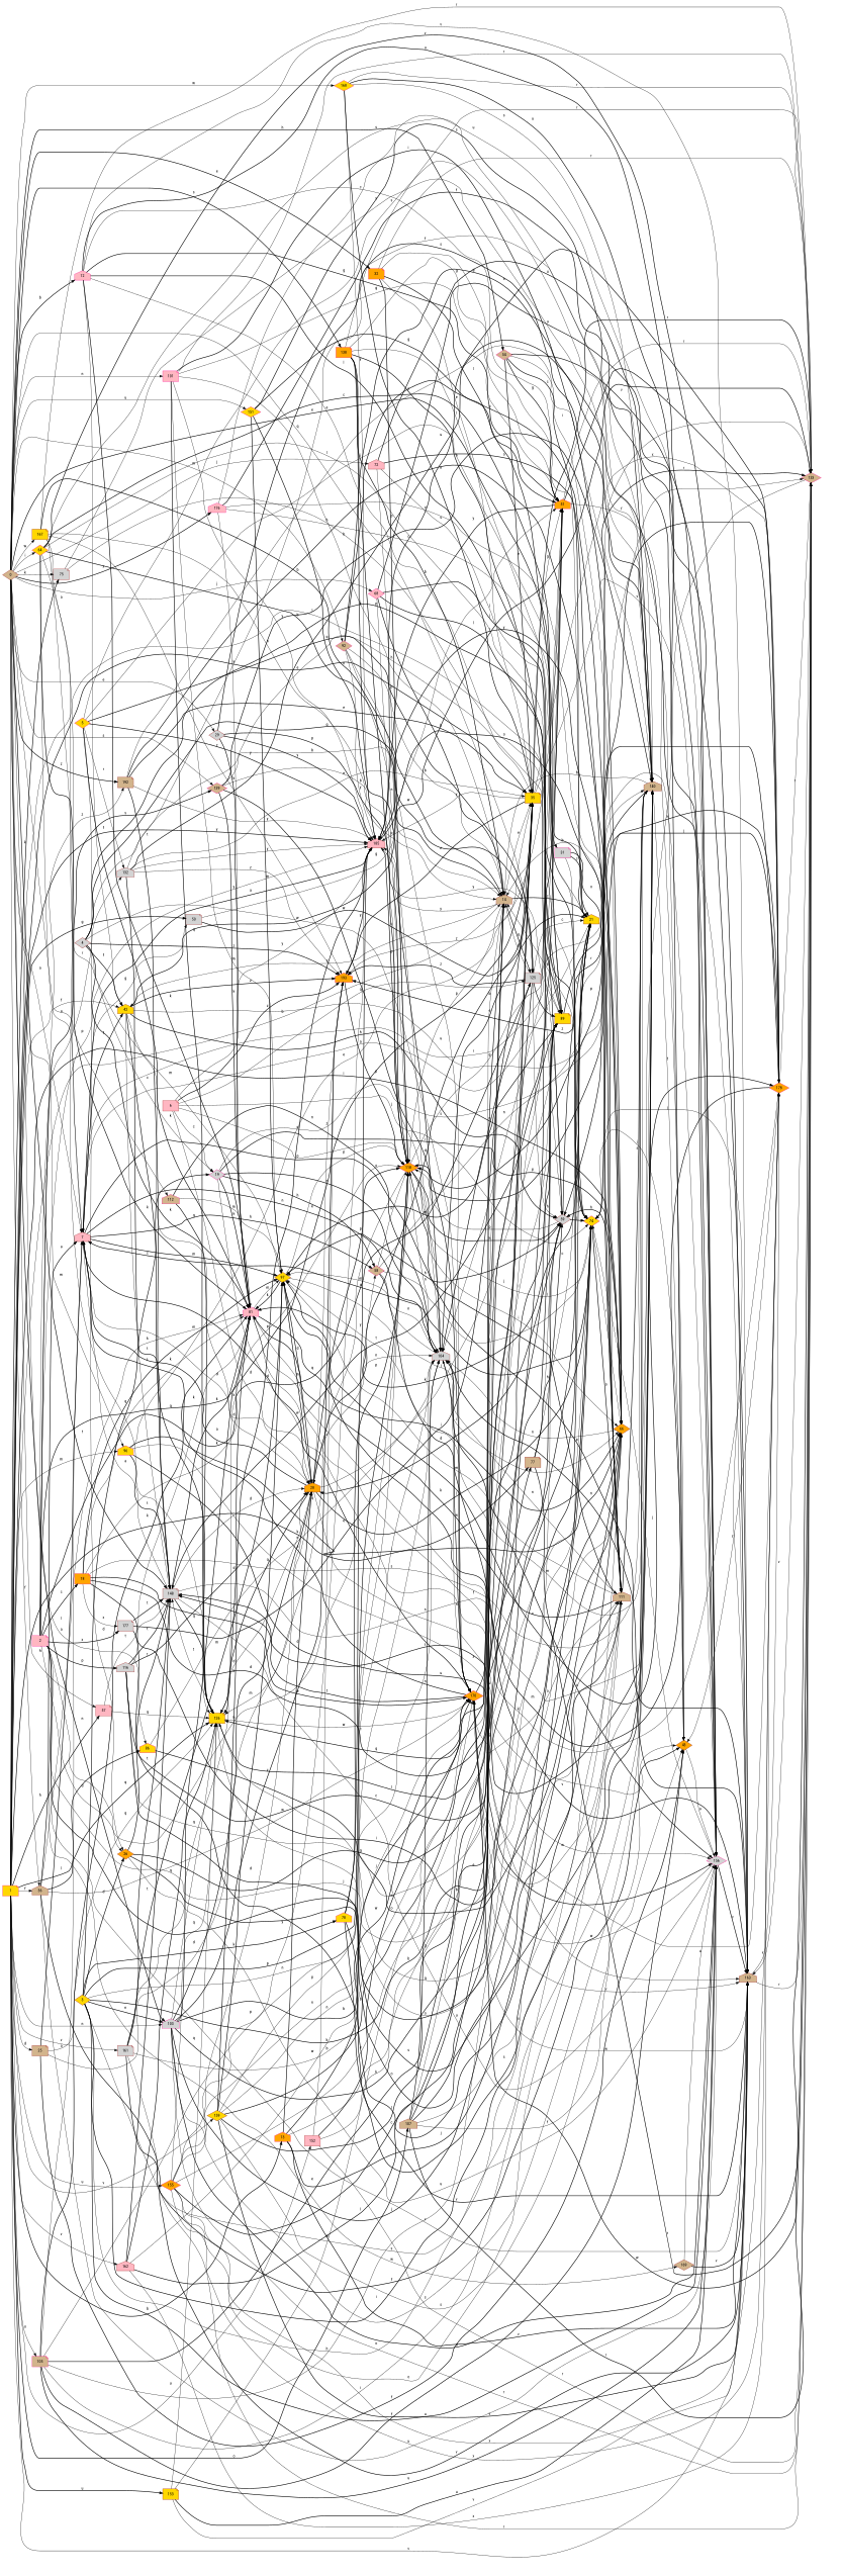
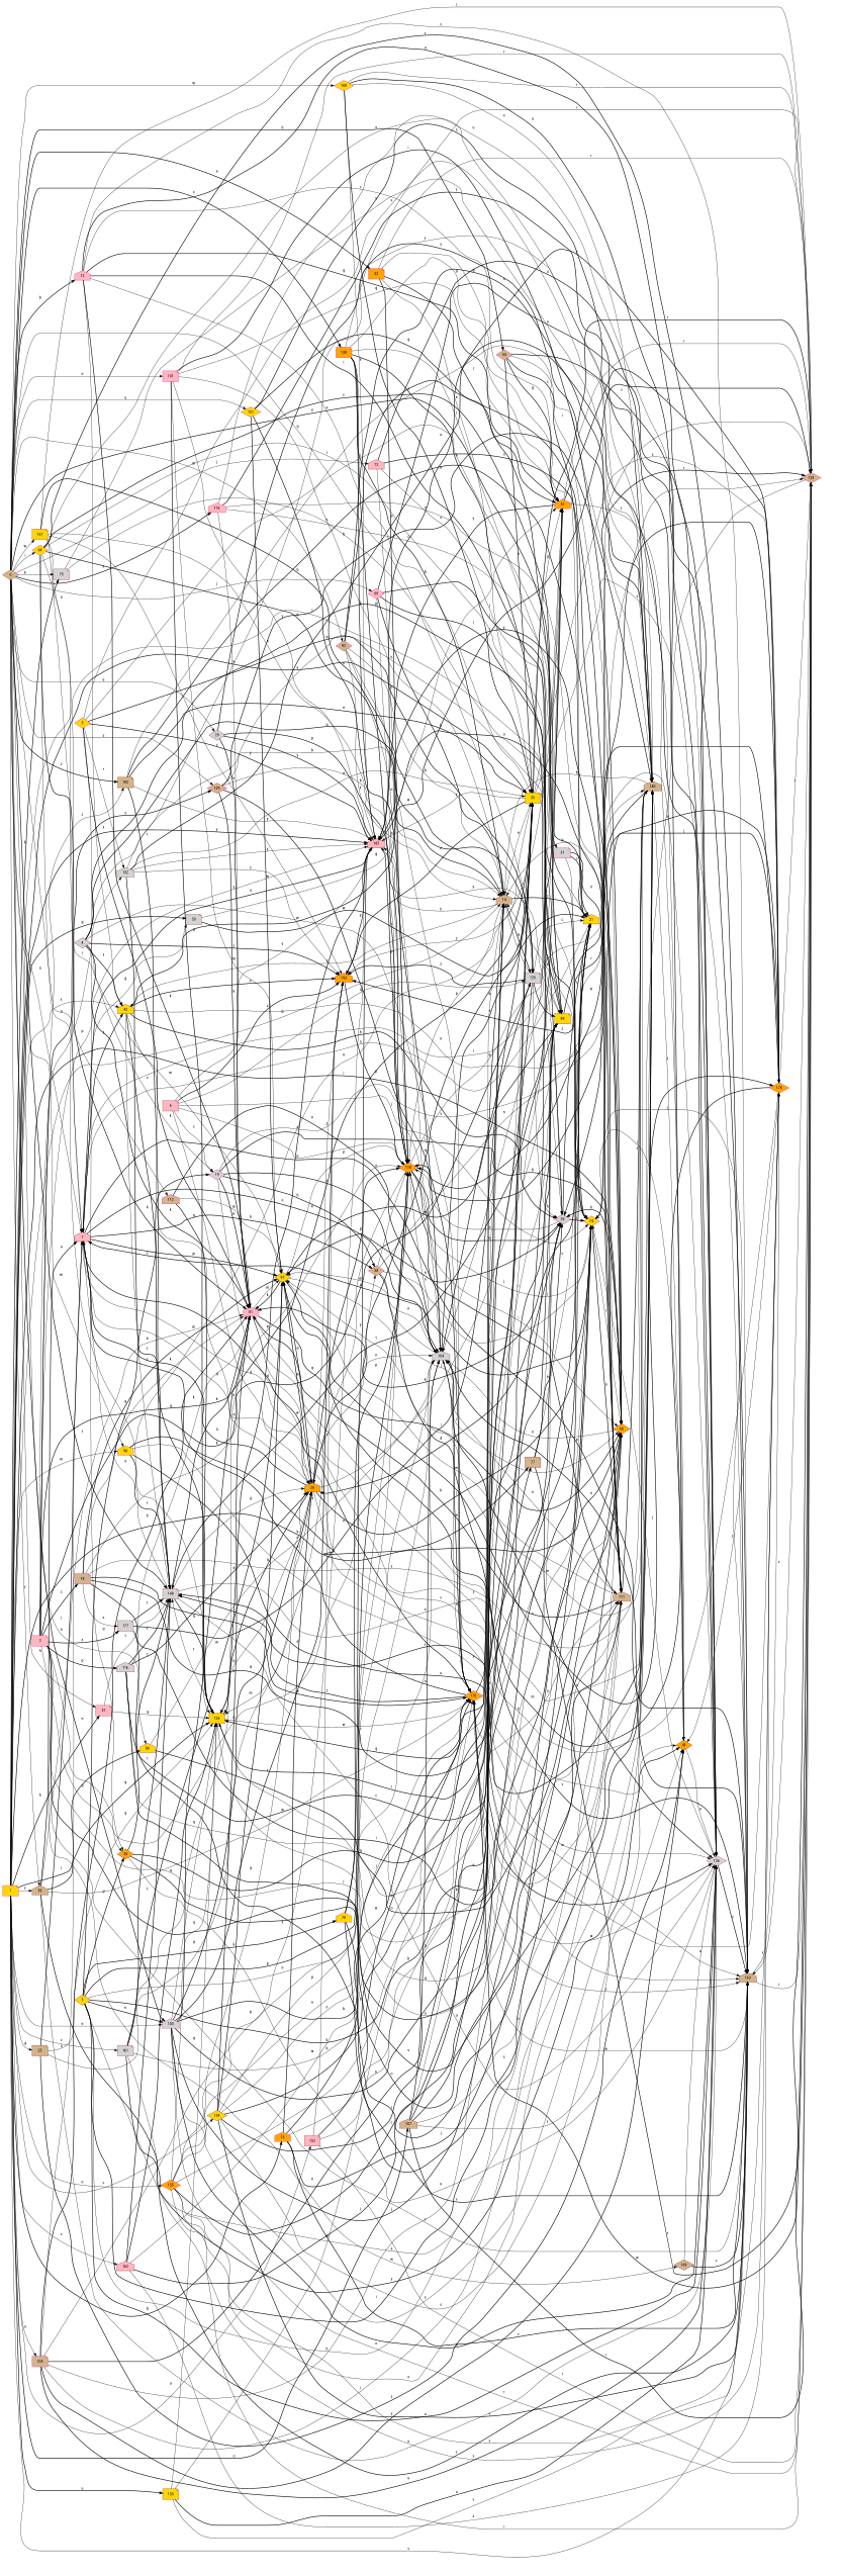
  strict digraph {
    fontname="Roboto Condensed"
    rankdir=LR
    node [color=brown fillcolor=tan fontname="Roboto Condensed" shape=diamond style=filled]
    edge [fontname="Roboto Condensed" style=solid]
    0
    7 [fillcolor=lightpink shape=house]
    12 [color=deeppink fillcolor=lightpink shape=house]
    29 [fillcolor=lightgrey]
    31 [color=deeppink fillcolor=lightgrey shape=note]
    32 [color=deeppink fillcolor=orange shape=note]
    36 [shape=house]
    54 [color=deeppink]
    57 [fillcolor=lightpink shape=note]
    64 [color=deeppink fillcolor=gold]
    68 [color=deeppink fillcolor=lightpink]
    72 [fillcolor=lightpink shape=house]
    75 [fillcolor=lightgrey shape=note]
    86 [color=deeppink fillcolor=gold shape=house]
    92 [color=deeppink]
    96 [color=deeppink fillcolor=gold shape=house]
    101 [color=deeppink fillcolor=lightpink shape=note]
    103 [color=deeppink fillcolor=lightgrey shape=house]
    112 [color=deeppink shape=house]
    125 [fillcolor=lightgrey shape=note]
    138 [color=deeppink fillcolor=orange shape=note]
    139 [color=deeppink]
    148 [fillcolor=lightgrey shape=note]
    151 [color=deeppink fillcolor=gold]
    167 [fillcolor=gold shape=note]
    168 [color=deeppink fillcolor=gold]
    176 [color=deeppink fillcolor=lightpink shape=house]
    192 [shape=note]
    42 [fillcolor=gold shape=house]
    50 [fillcolor=lightgrey shape=note]
    163 [shape=house]
    58 [color=deeppink]
    104 [fillcolor=lightgrey shape=house]
    111 [shape=house]
    170 [color=deeppink fillcolor=orange]
    28 [fillcolor=orange shape=house]
    97 [fillcolor=gold]
    133 [color=deeppink]
    35 [fillcolor=gold shape=note]
    89 [fillcolor=gold shape=note]
    156 [color=deeppink fillcolor=lightgrey]
    81 [color=deeppink fillcolor=lightpink shape=house]
    21 [fillcolor=gold shape=house]
    51 [color=deeppink fillcolor=orange shape=house]
    185 [fillcolor=lightpink shape=house]
    118 [color=deeppink fillcolor=orange]
    140 [shape=house]
    74 [color=deeppink fillcolor=gold]
    43 [fillcolor=orange]
    126 [fillcolor=gold shape=note]
    66 [fillcolor=orange]
    14 [shape=house]
    59 [fillcolor=lightgrey]
    178 [color=deeppink fillcolor=orange]
    193 [color=deeppink fillcolor=orange shape=house]
    1 [color=deeppink fillcolor=gold shape=note]
    13 [color=deeppink fillcolor=orange shape=house]
    25 [shape=note]
    77 [shape=note]
    105 [color=deeppink shape=note]
    107 [shape=house]
    152 [fillcolor=lightpink shape=note]
    153 [fillcolor=gold shape=note]
    155 [color=deeppink fillcolor=orange]
    159 [fillcolor=gold]
    161 [fillcolor=lightgrey shape=note]
    162 [fillcolor=lightpink shape=house]
    2 [color=deeppink fillcolor=lightpink shape=note]
-   18 [color=deeppink fillcolor=orange shape=note]
+   18 [color=deeppink shape=note]
    26 [fillcolor=orange]
    116 [fillcolor=lightgrey shape=house]
    132 [fillcolor=lightgrey shape=house]
    169
    177 [fillcolor=lightgrey shape=note]
    3 [fillcolor=gold]
    19 [color=deeppink fillcolor=lightgrey]
    78 [color=deeppink fillcolor=gold shape=house]
    4 [fillcolor=lightgrey]
    5 [color=deeppink fillcolor=gold]
    6 [fillcolor=lightpink shape=note]
    0 -> 7 [label=a]
    0 -> 12 [label=b style=bold]
    0 -> 29 [label=e]
    0 -> 31 [label=e style=bold]
    0 -> 32 [label=e style=bold]
    0 -> 36 [label=f]
    0 -> 54 [label=h style=bold]
    0 -> 57 [label=h]
    0 -> 64 [label=i]
    0 -> 68 [label=j]
    0 -> 72 [label=j]
    0 -> 75 [label=k]
    0 -> 86 [label=l]
    0 -> 92 [label=m]
    0 -> 96 [label=m]
    0 -> 101 [label=n]
    0 -> 103 [label=n style=bold]
    0 -> 112 [label=p]
    0 -> 125 [label=q]
    0 -> 138 [label=s style=bold]
    0 -> 139 [label=s]
    0 -> 148 [label=t style=bold]
    0 -> 151 [label=u]
    0 -> 167 [label=w]
    0 -> 168 [label=w]
    0 -> 176 [label=x style=bold]
    0 -> 192 [label=z style=bold]
    7 -> 42 [label=f style=bold]
    7 -> 50 [label=g]
+   7 -> 163 [label=v]
    7 -> 58 [label=h style=bold]
    7 -> 104 [label=n style=bold]
    7 -> 111 [label=o style=bold]
    7 -> 170 [label=w style=bold]
    7 -> 28 [label=d]
    7 -> 97 [label=m style=bold]
    7 -> 133 [label=r]
    12 -> 42 [label=f]
    12 -> 163 [label=v]
    12 -> 35 [label=e]
    12 -> 89 [label=l style=bold]
    12 -> 156 [label=u style=bold]
    12 -> 81 [label=k style=bold]
    12 -> 21 [label=c]
    12 -> 51 [label=g style=bold]
    29 -> 81 [label=k style=bold]
    29 -> 185 [label=y style=bold]
    29 -> 118 [label=p style=bold]
    29 -> 140 [label=s style=bold]
    31 -> 111 [label=o style=bold]
    31 -> 21 [label=c style=bold]
    31 -> 74 [label=j]
    32 -> 133 [label=r]
    32 -> 35 [label=e]
    32 -> 89 [label=l style=bold]
    32 -> 51 [label=g]
    32 -> 118 [label=p style=bold]
    36 -> 7 [label=a style=bold]
    36 -> 170 [label=w]
    36 -> 156 [label=u]
    36 -> 81 [label=k]
    36 -> 43 [label=f style=bold]
    36 -> 126 [label=q style=bold]
    54 -> 163 [label=v style=bold]
    54 -> 35 [label=e style=bold]
    54 -> 21 [label=c style=bold]
    54 -> 51 [label=g style=bold]
    54 -> 66 [label=i]
    57 -> 148 [label=t]
    57 -> 126 [label=q]
    64 -> 7 [label=a]
    64 -> 163 [label=v style=bold]
    64 -> 97 [label=m]
    64 -> 89 [label=l]
    64 -> 81 [label=k style=bold]
    64 -> 21 [label=c style=bold]
    64 -> 140 [label=s]
    64 -> 14 [label=b style=bold]
    68 -> 89 [label=l style=bold]
    68 -> 156 [label=u style=bold]
    68 -> 118 [label=p]
    68 -> 74 [label=j style=bold]
    68 -> 14 [label=b style=bold]
    72 -> 111 [label=o style=bold]
    72 -> 156 [label=u style=bold]
    72 -> 118 [label=p]
    72 -> 74 [label=j]
    75 -> 140 [label=s]
    75 -> 59 [label=h]
    86 -> 104 [label=n]
    86 -> 111 [label=o style=bold]
    92 -> 104 [label=n]
    92 -> 111 [label=o style=bold]
    92 -> 170 [label=w]
    92 -> 185 [label=y]
    92 -> 140 [label=s style=bold]
    92 -> 14 [label=b]
    96 -> 148 [label=t style=bold]
    96 -> 35 [label=e]
    96 -> 156 [label=u style=bold]
    96 -> 66 [label=i style=bold]
    96 -> 178 [label=x]
    101 -> 97 [label=m]
    101 -> 133 [label=r]
    101 -> 51 [label=g]
    101 -> 185 [label=y]
    101 -> 126 [label=q style=bold]
    101 -> 66 [label=i style=bold]
    101 -> 14 [label=b]
    103 -> 28 [label=d style=bold]
    103 -> 133 [label=r]
    103 -> 156 [label=u style=bold]
    103 -> 81 [label=k style=bold]
    103 -> 140 [label=s]
    103 -> 74 [label=j style=bold]
    103 -> 126 [label=q]
    103 -> 14 [label=b style=bold]
    103 -> 59 [label=h style=bold]
    103 -> 193 [label=z style=bold]
    112 -> 104 [label=n style=bold]
    112 -> 97 [label=m]
    112 -> 126 [label=q style=bold]
    125 -> 104 [label=n style=bold]
    125 -> 89 [label=l style=bold]
    125 -> 21 [label=c]
    125 -> 126 [label=q style=bold]
    125 -> 14 [label=b]
    125 -> 59 [label=h]
    125 -> 193 [label=z style=bold]
    138 -> 133 [label=r]
    138 -> 89 [label=l]
    138 -> 51 [label=g]
    138 -> 185 [label=y style=bold]
    138 -> 118 [label=p style=bold]
    138 -> 14 [label=b style=bold]
    138 -> 59 [label=h style=bold]
    139 -> 170 [label=w style=bold]
    139 -> 81 [label=k style=bold]
    139 -> 140 [label=s style=bold]
    139 -> 14 [label=b]
    139 -> 59 [label=h]
    148 -> 7 [label=a]
    148 -> 28 [label=d]
    148 -> 156 [label=u]
    148 -> 81 [label=k style=bold]
    148 -> 140 [label=s]
    148 -> 126 [label=q style=bold]
    151 -> 104 [label=n style=bold]
    151 -> 97 [label=m style=bold]
    151 -> 51 [label=g style=bold]
    151 -> 140 [label=s style=bold]
    167 -> 7 [label=a]
    167 -> 104 [label=n]
    167 -> 133 [label=r]
    167 -> 126 [label=q]
    167 -> 14 [label=b style=bold]
    167 -> 193 [label=z]
    168 -> 133 [label=r]
    168 -> 35 [label=e style=bold]
    168 -> 156 [label=u style=bold]
    168 -> 185 [label=y]
    168 -> 140 [label=s]
    176 -> 111 [label=o]
    176 -> 156 [label=u]
    176 -> 81 [label=k]
    176 -> 21 [label=c]
    176 -> 43 [label=f style=bold]
    192 -> 148 [label=t style=bold]
    192 -> 35 [label=e style=bold]
    192 -> 185 [label=y]
    192 -> 140 [label=s]
    192 -> 66 [label=i style=bold]
    42 -> 148 [label=t]
    42 -> 28 [label=d]
    42 -> 133 [label=r style=bold]
    42 -> 156 [label=u]
    42 -> 126 [label=q style=bold]
    42 -> 59 [label=h style=bold]
    42 -> 193 [label=z style=bold]
    50 -> 21 [label=c style=bold]
    50 -> 51 [label=g]
    163 -> 104 [label=n style=bold]
    163 -> 170 [label=w]
    163 -> 133 [label=r]
    163 -> 118 [label=p style=bold]
    163 -> 74 [label=j]
    163 -> 178 [label=x]
    58 -> 163 [label=v style=bold]
    58 -> 104 [label=n]
    58 -> 133 [label=r]
    58 -> 118 [label=p]
    58 -> 74 [label=j]
    104 -> 170 [label=w style=bold]
    104 -> 97 [label=m]
    104 -> 35 [label=e style=bold]
    104 -> 156 [label=u style=bold]
    111 -> 104 [label=n]
    111 -> 97 [label=m]
    111 -> 81 [label=k style=bold]
    111 -> 140 [label=s style=bold]
    170 -> 7 [label=a style=bold]
    170 -> 148 [label=t style=bold]
    170 -> 163 [label=v]
    170 -> 104 [label=n]
    170 -> 111 [label=o]
    170 -> 89 [label=l]
    170 -> 14 [label=b]
    28 -> 7 [label=a style=bold]
    28 -> 163 [label=v]
    28 -> 104 [label=n]
    28 -> 97 [label=m style=bold]
    28 -> 89 [label=l]
    28 -> 118 [label=p style=bold]
    28 -> 74 [label=j style=bold]
    28 -> 126 [label=q style=bold]
    28 -> 193 [label=z]
    97 -> 28 [label=d style=bold]
    97 -> 81 [label=k style=bold]
    97 -> 118 [label=p]
    97 -> 66 [label=i]
    97 -> 59 [label=h style=bold]
    97 -> 178 [label=x style=bold]
    133 -> 163 [label=v]
    133 -> 170 [label=w style=bold]
    133 -> 97 [label=m]
    35 -> 163 [label=v]
    35 -> 28 [label=d style=bold]
    35 -> 133 [label=r style=bold]
    35 -> 51 [label=g]
    35 -> 185 [label=y]
    35 -> 178 [label=x]
    35 -> 193 [label=z style=bold]
    89 -> 148 [label=t style=bold]
    89 -> 97 [label=m style=bold]
    89 -> 133 [label=r style=bold]
    89 -> 185 [label=y]
    156 -> 163 [label=v style=bold]
    156 -> 170 [label=w]
    156 -> 74 [label=j]
    81 -> 97 [label=m]
    81 -> 156 [label=u]
    81 -> 43 [label=f]
    81 -> 66 [label=i style=bold]
    21 -> 7 [label=a]
    21 -> 81 [label=k style=bold]
    51 -> 104 [label=n]
    51 -> 133 [label=r]
    51 -> 185 [label=y style=bold]
    51 -> 43 [label=f]
    51 -> 178 [label=x style=bold]
    51 -> 193 [label=z]
    185 -> 7 [label=a style=bold]
    185 -> 111 [label=o style=bold]
    185 -> 118 [label=p style=bold]
    185 -> 126 [label=q style=bold]
    118 -> 104 [label=n]
    118 -> 51 [label=g]
    118 -> 74 [label=j]
    118 -> 126 [label=q]
    118 -> 66 [label=i]
    118 -> 59 [label=h style=bold]
    140 -> 148 [label=t style=bold]
    140 -> 170 [label=w]
    140 -> 118 [label=p style=bold]
    140 -> 43 [label=f]
    140 -> 14 [label=b]
    74 -> 7 [label=a style=bold]
    74 -> 111 [label=o style=bold]
    74 -> 66 [label=i]
    74 -> 14 [label=b]
    43 -> 156 [label=u]
    43 -> 74 [label=j]
    126 -> 148 [label=t]
    126 -> 111 [label=o]
    126 -> 170 [label=w]
    126 -> 89 [label=l style=bold]
    126 -> 81 [label=k]
    66 -> 104 [label=n]
    66 -> 185 [label=y style=bold]
    66 -> 126 [label=q]
    66 -> 14 [label=b]
    66 -> 59 [label=h style=bold]
    14 -> 125 [label=q style=bold]
    14 -> 42 [label=f]
    14 -> 35 [label=e]
    14 -> 21 [label=c style=bold]
    14 -> 185 [label=y]
    14 -> 118 [label=p]
    59 -> 28 [label=d style=bold]
    59 -> 21 [label=c style=bold]
    59 -> 118 [label=p]
    59 -> 74 [label=j style=bold]
    178 -> 97 [label=m style=bold]
    178 -> 133 [label=r]
    178 -> 81 [label=k]
    178 -> 185 [label=y style=bold]
    178 -> 118 [label=p style=bold]
    178 -> 74 [label=j style=bold]
    178 -> 43 [label=f]
    178 -> 59 [label=h style=bold]
    178 -> 193 [label=z style=bold]
    193 -> 185 [label=y style=bold]
    193 -> 118 [label=p style=bold]
    1 -> 36 [label=f]
    1 -> 57 [label=h style=bold]
    1 -> 75 [label=k style=bold]
    1 -> 86 [label=l style=bold]
    1 -> 96 [label=m]
    1 -> 103 [label=n]
    1 -> 42 [label=f]
    1 -> 50 [label=g style=bold]
    1 -> 163 [label=v]
    1 -> 35 [label=e style=bold]
    1 -> 89 [label=l]
    1 -> 185 [label=y style=bold]
    1 -> 66 [label=i style=bold]
    1 -> 14 [label=b]
    1 -> 13 [label=b style=bold]
    1 -> 25 [label=d]
    1 -> 77 [label=k style=bold]
    1 -> 105 [label=o]
    1 -> 107 [label=o style=bold]
    1 -> 152 [label=u]
    1 -> 153 [label=u style=bold]
    1 -> 155 [label=u]
    1 -> 159 [label=v]
    1 -> 161 [label=v]
    1 -> 162 [label=v]
    13 -> 163 [label=v style=bold]
    13 -> 170 [label=w style=bold]
    13 -> 28 [label=d style=bold]
    13 -> 51 [label=g]
    13 -> 74 [label=j style=bold]
    25 -> 7 [label=a style=bold]
    25 -> 28 [label=d]
    25 -> 43 [label=f style=bold]
    25 -> 126 [label=q]
    77 -> 133 [label=r style=bold]
    77 -> 89 [label=l]
    77 -> 21 [label=c]
    77 -> 59 [label=h style=bold]
    105 -> 7 [label=a]
    105 -> 35 [label=e style=bold]
    105 -> 156 [label=u style=bold]
    105 -> 81 [label=k style=bold]
    105 -> 118 [label=p]
    105 -> 43 [label=f style=bold]
    105 -> 66 [label=i]
    105 -> 59 [label=h]
    107 -> 104 [label=n style=bold]
    107 -> 111 [label=o]
    107 -> 133 [label=r style=bold]
    107 -> 35 [label=e style=bold]
    107 -> 51 [label=g style=bold]
    107 -> 43 [label=f]
    107 -> 14 [label=b]
    152 -> 170 [label=w style=bold]
    152 -> 133 [label=r]
    152 -> 14 [label=b]
    152 -> 193 [label=z]
    153 -> 163 [label=v]
    153 -> 170 [label=w]
    153 -> 156 [label=u style=bold]
    153 -> 126 [label=q]
    155 -> 104 [label=n]
    155 -> 111 [label=o]
    155 -> 28 [label=d]
    155 -> 133 [label=r]
    155 -> 35 [label=e]
    155 -> 21 [label=c style=bold]
    155 -> 185 [label=y]
    155 -> 126 [label=q]
    155 -> 178 [label=x]
    159 -> 163 [label=v style=bold]
    159 -> 104 [label=n]
    159 -> 97 [label=m style=bold]
    159 -> 89 [label=l style=bold]
    159 -> 81 [label=k style=bold]
    159 -> 118 [label=p]
    159 -> 140 [label=s]
    159 -> 14 [label=b style=bold]
    161 -> 148 [label=t style=bold]
    161 -> 163 [label=v style=bold]
    161 -> 28 [label=d]
    161 -> 97 [label=m style=bold]
    161 -> 14 [label=b]
    161 -> 178 [label=x]
    162 -> 148 [label=t style=bold]
    162 -> 170 [label=w]
    162 -> 89 [label=l style=bold]
    162 -> 126 [label=q style=bold]
    162 -> 178 [label=x]
    2 -> 125 [label=q style=bold]
    2 -> 139 [label=s style=bold]
    2 -> 192 [label=z]
    2 -> 163 [label=v]
    2 -> 58 [label=h]
    2 -> 35 [label=e style=bold]
    2 -> 185 [label=y]
    2 -> 74 [label=j]
    2 -> 66 [label=i style=bold]
    2 -> 18 [label=c style=bold]
    2 -> 26 [label=d]
    2 -> 116 [label=p style=bold]
    2 -> 132 [label=r]
    2 -> 169 [label=w]
    2 -> 177 [label=x style=bold]
    18 -> 170 [label=w style=bold]
    18 -> 97 [label=m style=bold]
    18 -> 81 [label=k]
    18 -> 21 [label=c style=bold]
    18 -> 118 [label=p]
    18 -> 140 [label=s]
    18 -> 66 [label=i style=bold]
    18 -> 177 [label=x]
    26 -> 148 [label=t style=bold]
    26 -> 111 [label=o style=bold]
    26 -> 156 [label=u]
    26 -> 51 [label=g style=bold]
    116 -> 148 [label=t style=bold]
    116 -> 28 [label=d style=bold]
    116 -> 81 [label=k]
    116 -> 21 [label=c style=bold]
    116 -> 140 [label=s style=bold]
    116 -> 74 [label=j]
    132 -> 148 [label=t style=bold]
    132 -> 35 [label=e]
    132 -> 156 [label=u style=bold]
    132 -> 185 [label=y]
    132 -> 43 [label=f]
    132 -> 193 [label=z]
    169 -> 163 [label=v style=bold]
    169 -> 156 [label=u]
    177 -> 148 [label=t style=bold]
    177 -> 163 [label=v style=bold]
    177 -> 35 [label=e style=bold]
    3 -> 103 [label=n style=bold]
    3 -> 104 [label=n]
    3 -> 111 [label=o]
    3 -> 156 [label=u style=bold]
    3 -> 118 [label=p style=bold]
    3 -> 140 [label=s]
    3 -> 66 [label=i style=bold]
    3 -> 77 [label=k style=bold]
    3 -> 26 [label=d style=bold]
    3 -> 19 [label=c style=bold]
    3 -> 78 [label=k style=bold]
    19 -> 58 [label=h style=bold]
    19 -> 104 [label=n style=bold]
    19 -> 28 [label=d]
    19 -> 81 [label=k style=bold]
    19 -> 140 [label=s]
    19 -> 66 [label=i style=bold]
    78 -> 185 [label=y style=bold]
    78 -> 118 [label=p style=bold]
    78 -> 140 [label=s style=bold]
    78 -> 66 [label=i style=bold]
    4 -> 125 [label=q style=bold]
    4 -> 42 [label=f style=bold]
    4 -> 170 [label=w]
    4 -> 81 [label=k style=bold]
    4 -> 74 [label=j style=bold]
    4 -> 14 [label=b]
    4 -> 193 [label=z style=bold]
    4 -> 19 [label=c]
    5 -> 125 [label=q style=bold]
    5 -> 81 [label=k style=bold]
    5 -> 185 [label=y style=bold]
    5 -> 140 [label=s]
    5 -> 74 [label=j]
    5 -> 26 [label=d]
    5 -> 132 [label=r]
    6 -> 125 [label=q]
    6 -> 28 [label=d]
    6 -> 185 [label=y]
    6 -> 118 [label=p]
    6 -> 74 [label=j]
    6 -> 193 [label=z style=bold]
    6 -> 19 [label=c]
  }
